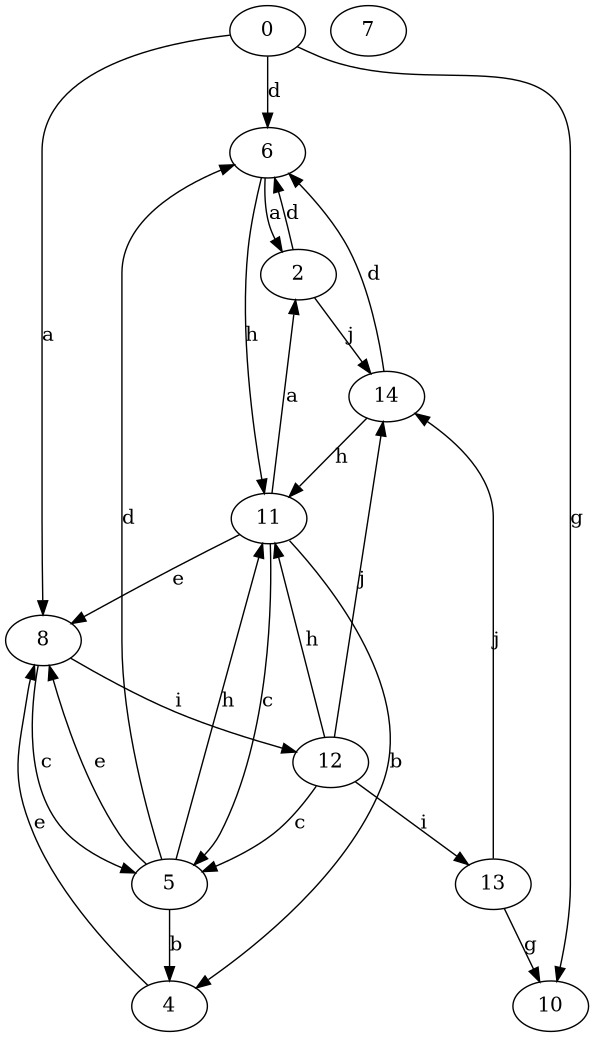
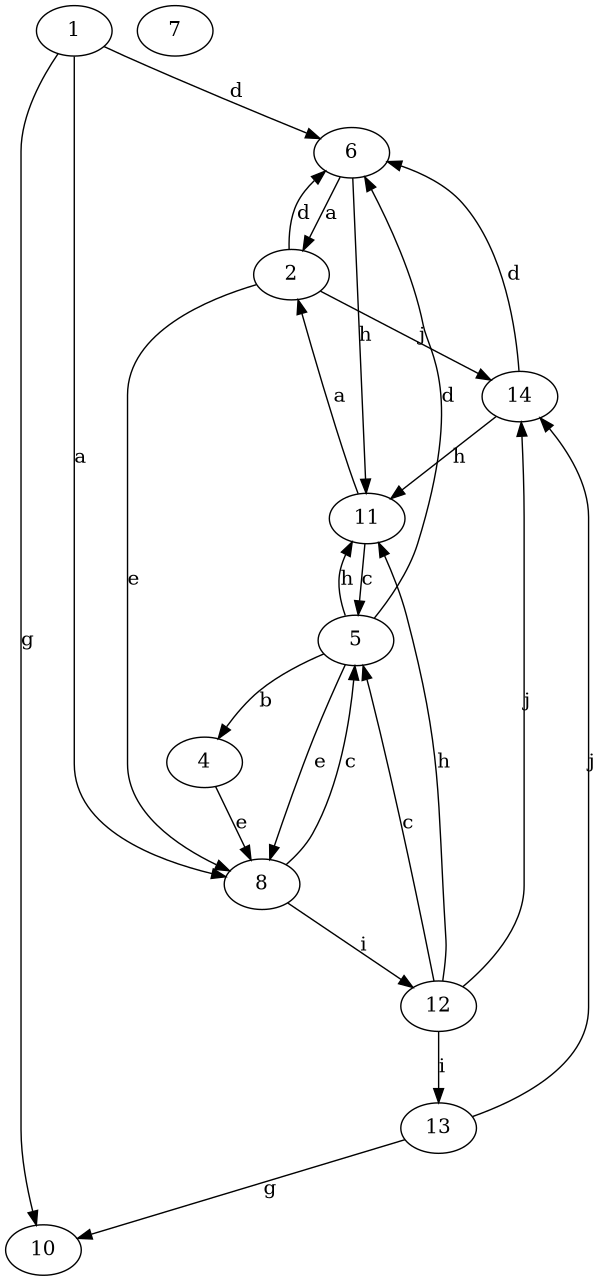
  strict digraph {
-   1 [label=0]
+   1
    6
    8
    10
    2
    11
    5
    12
    14
    4
    n11 [label=7]
    13
    1 -> 6 [label=d]
    1 -> 8 [label=a]
    1 -> 10 [label=g]
    6 -> 2 [label=a]
    6 -> 11 [label=h]
    8 -> 5 [label=c]
    8 -> 12 [label=i]
    2 -> 6 [label=d]
    2 -> 14 [label=j]
-   11 -> 8 [label=e]
+   2 -> 8 [label=e]
    11 -> 2 [label=a]
    11 -> 5 [label=c]
-   11 -> 4 [label=b]
    5 -> 6 [label=d]
    5 -> 8 [label=e]
    5 -> 11 [label=h]
    5 -> 4 [label=b]
    12 -> 11 [label=h]
    12 -> 5 [label=c]
    12 -> 14 [label=j]
    12 -> 13 [label=i]
    14 -> 6 [label=d]
    14 -> 11 [label=h]
    4 -> 8 [label=e]
    13 -> 10 [label=g]
    13 -> 14 [label=j]
  }
